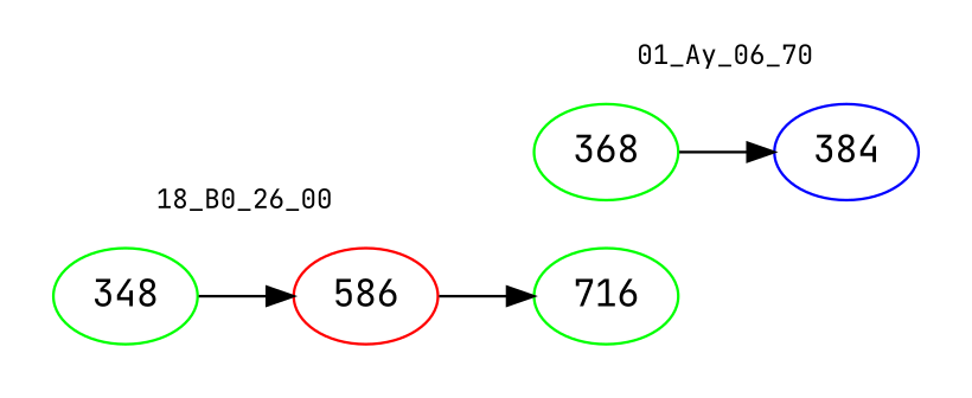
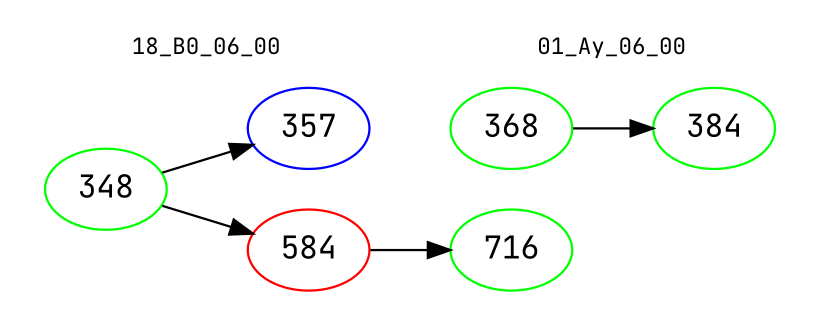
  digraph {
    fontname="JetBrains Mono"
    rankdir=LR
    node [color=green fontname="JetBrains Mono"]
    edge [color=black fontname="JetBrains Mono"]
    n1 [label=368]
-   n2 [color=blue label=384]
+   n2 [label=384]
    n3 [label=716]
    n4 [label=348]
-   n5 [color=red label=586]
+   n5 [color=red label=584]
+   n6 [color=blue label=357]
    subgraph cluster_1 {
      color=white
      fontsize=10
-     label="01_Ay_06_70"
+     label="01_Ay_06_00"
      n1
      n2
      n3
    }
    subgraph cluster_2 {
      color=white
      fontsize=10
-     label="18_B0_26_00"
+     label="18_B0_06_00"
      n4
      n5
+     n6
    }
    n1 -> n2
    n4 -> n5
+   n4 -> n6
    n5 -> n3
  }
